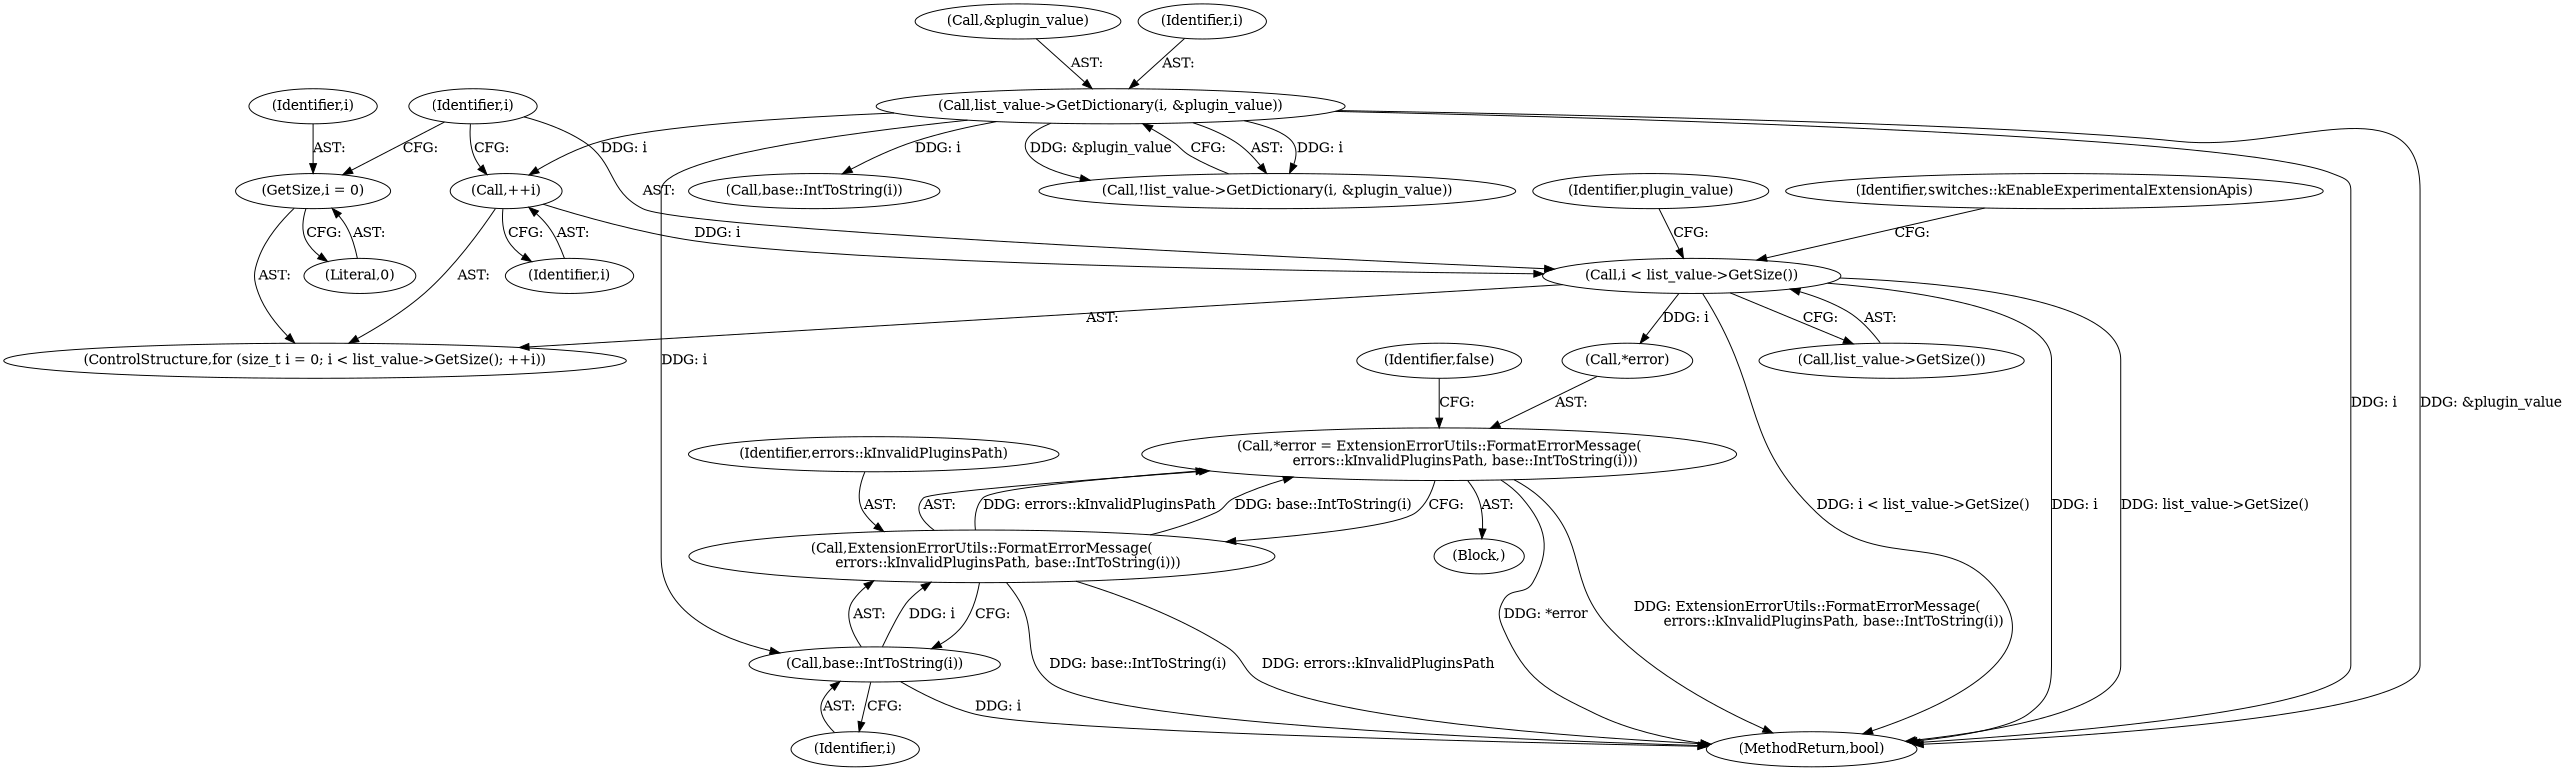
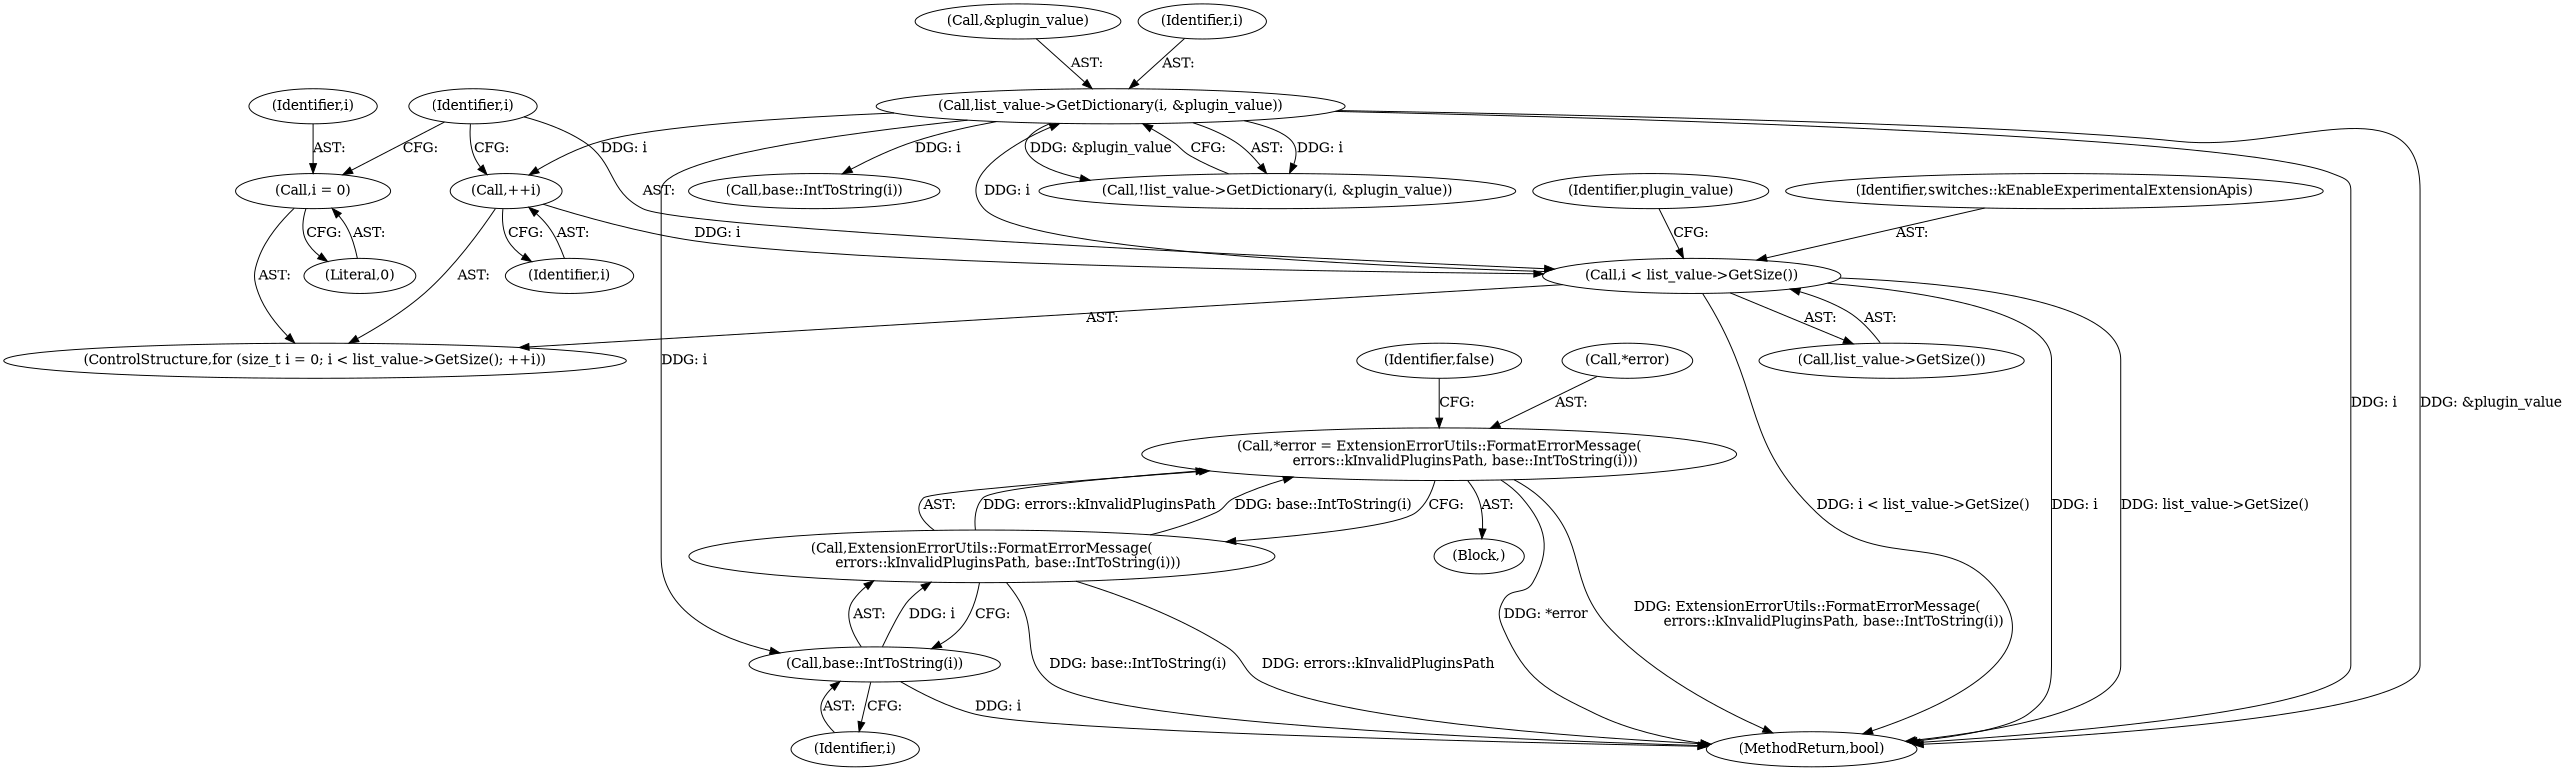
  digraph {
    n1 [label="(Call,*error = ExtensionErrorUtils::FormatErrorMessage(\n            errors::kInvalidPluginsPath, base::IntToString(i)))"]
    n2 [label="(Call,ExtensionErrorUtils::FormatErrorMessage(\n            errors::kInvalidPluginsPath, base::IntToString(i)))"]
    n3 [label="(Block,)"]
    n4 [label="(MethodReturn,bool)"]
    n5 [label="(Call,base::IntToString(i))"]
    n6 [label="(Identifier,i)"]
    n7 [label="(Call,list_value->GetDictionary(i, &plugin_value))"]
    n8 [label="(Call,++i)"]
    n9 [label="(Call,base::IntToString(i))"]
    n10 [label="(Call,!list_value->GetDictionary(i, &plugin_value))"]
    n11 [label="(Call,i < list_value->GetSize())"]
    n12 [label="(ControlStructure,for (size_t i = 0; i < list_value->GetSize(); ++i))"]
    n13 [label="(Identifier,i)"]
    n14 [label="(Call,&plugin_value)"]
    n15 [label="(Call,list_value->GetSize())"]
-   n16 [label="(GetSize,i = 0)"]
+   n16 [label="(Call,i = 0)"]
    n17 [label="(Literal,0)"]
    n18 [label="(Identifier,i)"]
    n19 [label="(Identifier,plugin_value)"]
    n20 [label="(Identifier,switches::kEnableExperimentalExtensionApis)"]
    n21 [label="(Identifier,i)"]
    n22 [label="(Identifier,i)"]
    n23 [label="(Call,*error)"]
-   n24 [label="(Identifier,errors::kInvalidPluginsPath)"]
    n25 [label="(Identifier,false)"]
    n1 -> n2 [label="CFG: "]
    n1 -> n3 [label="AST: "]
    n1 -> n4 [label="DDG: *error"]
    n1 -> n4 [label="DDG: ExtensionErrorUtils::FormatErrorMessage(\n            errors::kInvalidPluginsPath, base::IntToString(i))"]
    n2 -> n1 [label="AST: "]
    n2 -> n1 [label="DDG: errors::kInvalidPluginsPath"]
    n2 -> n1 [label="DDG: base::IntToString(i)"]
    n2 -> n4 [label="DDG: base::IntToString(i)"]
    n2 -> n4 [label="DDG: errors::kInvalidPluginsPath"]
    n2 -> n5 [label="CFG: "]
    n5 -> n2 [label="AST: "]
    n5 -> n2 [label="DDG: i"]
    n5 -> n4 [label="DDG: i"]
    n5 -> n6 [label="CFG: "]
    n6 -> n5 [label="AST: "]
    n7 -> n4 [label="DDG: i"]
    n7 -> n4 [label="DDG: &plugin_value"]
    n7 -> n5 [label="DDG: i"]
    n7 -> n8 [label="DDG: i"]
    n7 -> n9 [label="DDG: i"]
    n7 -> n10 [label="AST: "]
    n7 -> n10 [label="DDG: i"]
    n7 -> n10 [label="DDG: &plugin_value"]
    n8 -> n11 [label="DDG: i"]
    n8 -> n12 [label="AST: "]
    n8 -> n13 [label="CFG: "]
    n10 -> n7 [label="CFG: "]
    n11 -> n4 [label="DDG: i"]
    n11 -> n4 [label="DDG: list_value->GetSize()"]
    n11 -> n4 [label="DDG: i < list_value->GetSize()"]
-   n11 -> n23 [label="DDG: i"]
+   n11 -> n7 [label="DDG: i"]
    n11 -> n12 [label="AST: "]
-   n11 -> n15 [label="CFG: "]
+   n11 -> n15 [label="AST: "]
    n13 -> n8 [label="AST: "]
    n14 -> n7 [label="AST: "]
    n15 -> n11 [label="AST: "]
    n16 -> n12 [label="AST: "]
    n16 -> n17 [label="CFG: "]
    n17 -> n16 [label="AST: "]
    n18 -> n8 [label="CFG: "]
    n18 -> n11 [label="AST: "]
    n18 -> n16 [label="CFG: "]
    n19 -> n11 [label="CFG: "]
-   n20 -> n11 [label="CFG: "]
+   n20 -> n11 [label="AST: "]
    n21 -> n7 [label="AST: "]
    n22 -> n16 [label="AST: "]
    n23 -> n1 [label="AST: "]
-   n24 -> n2 [label="AST: "]
    n25 -> n1 [label="CFG: "]
  }
